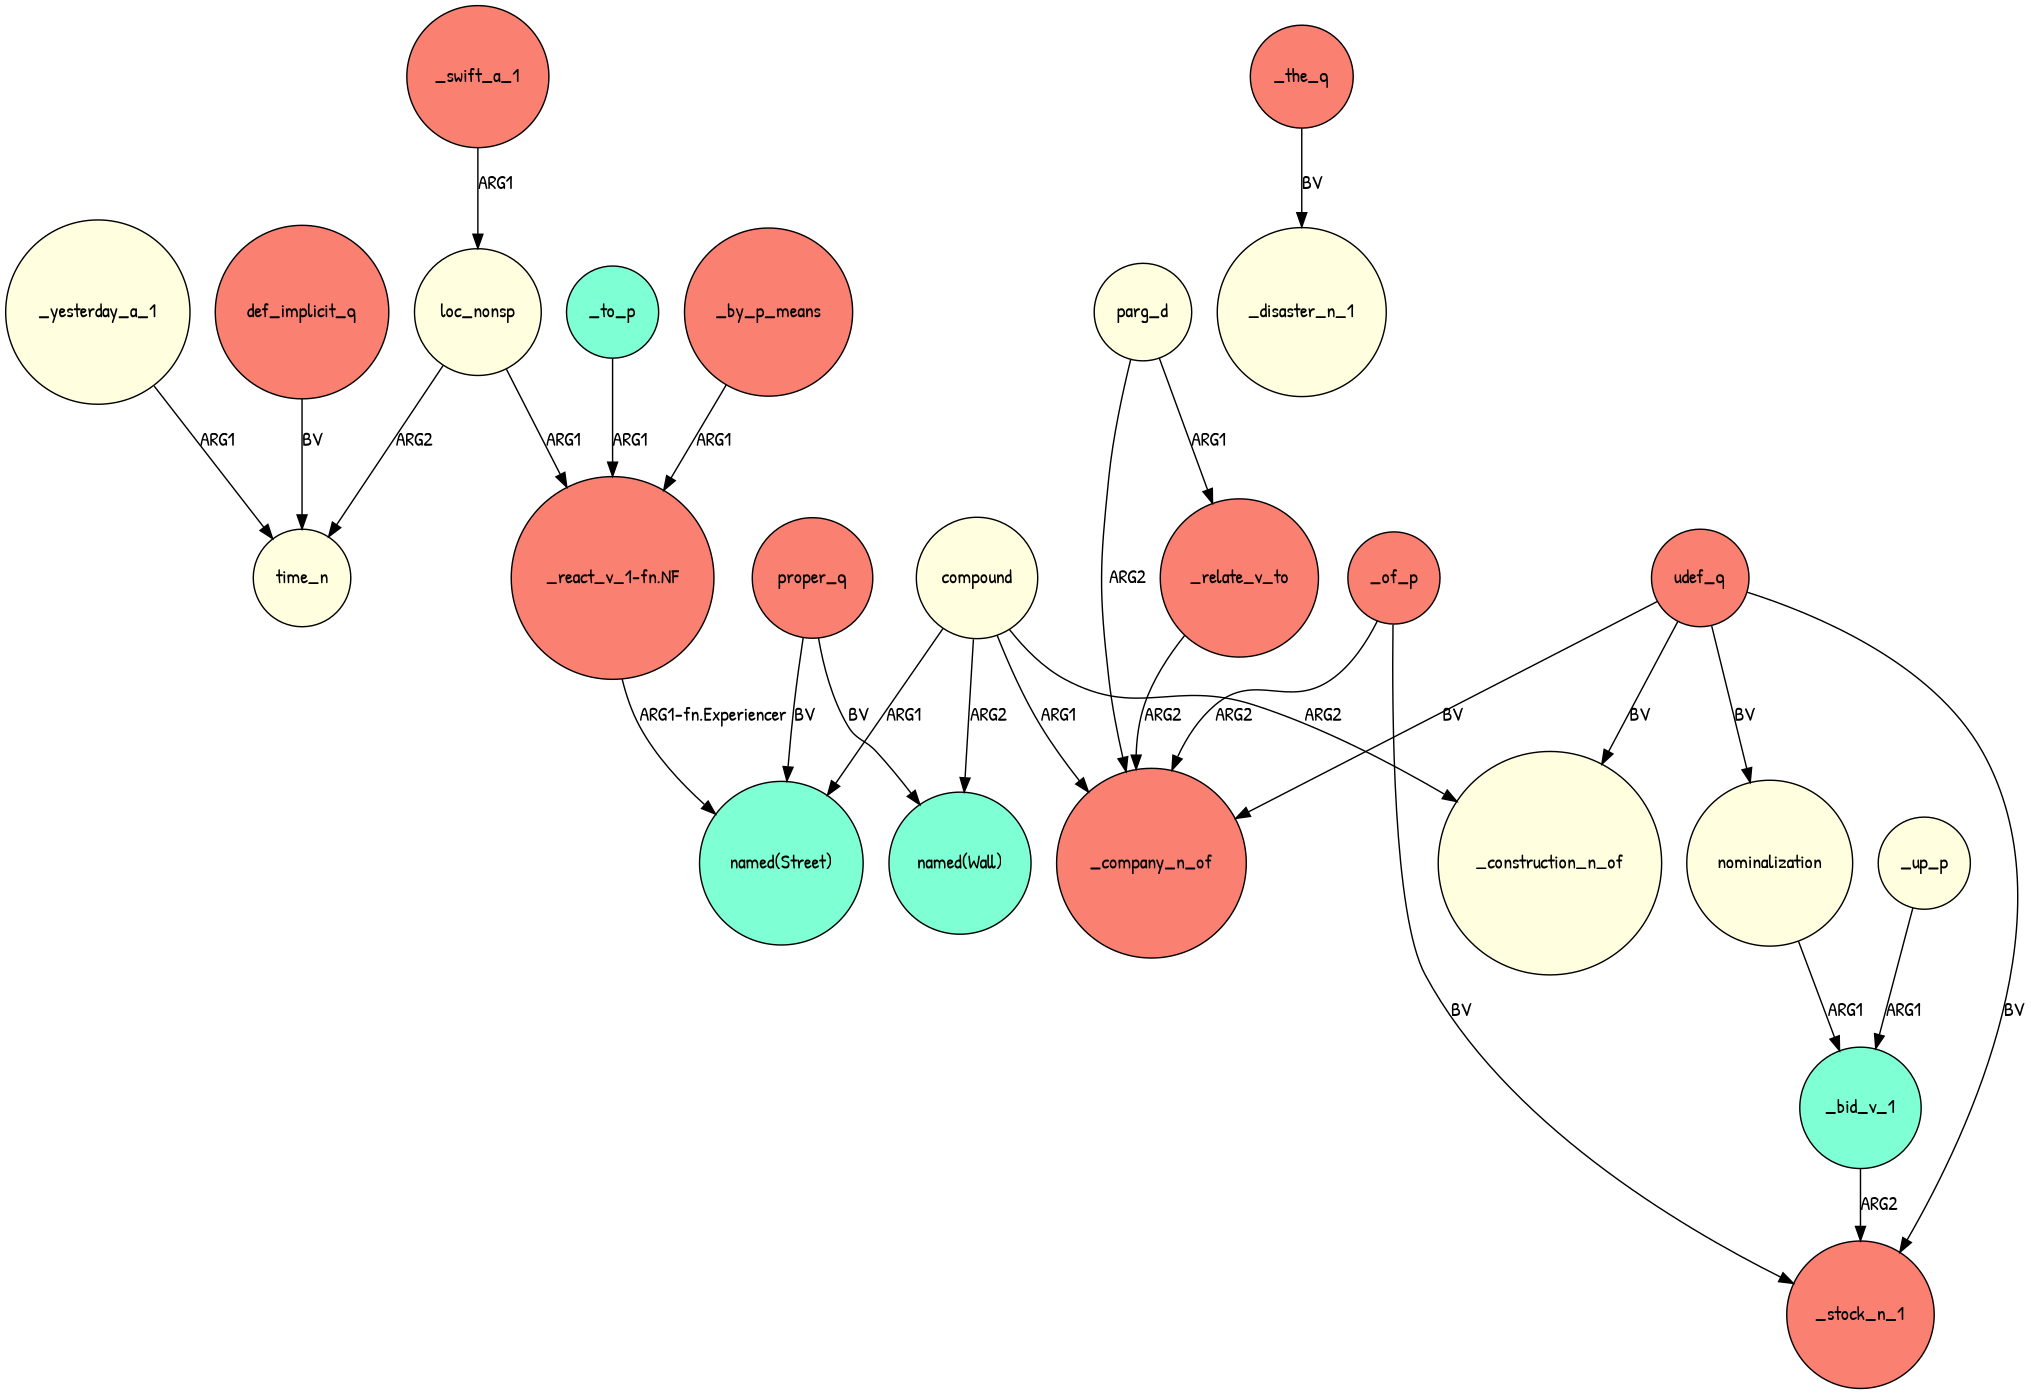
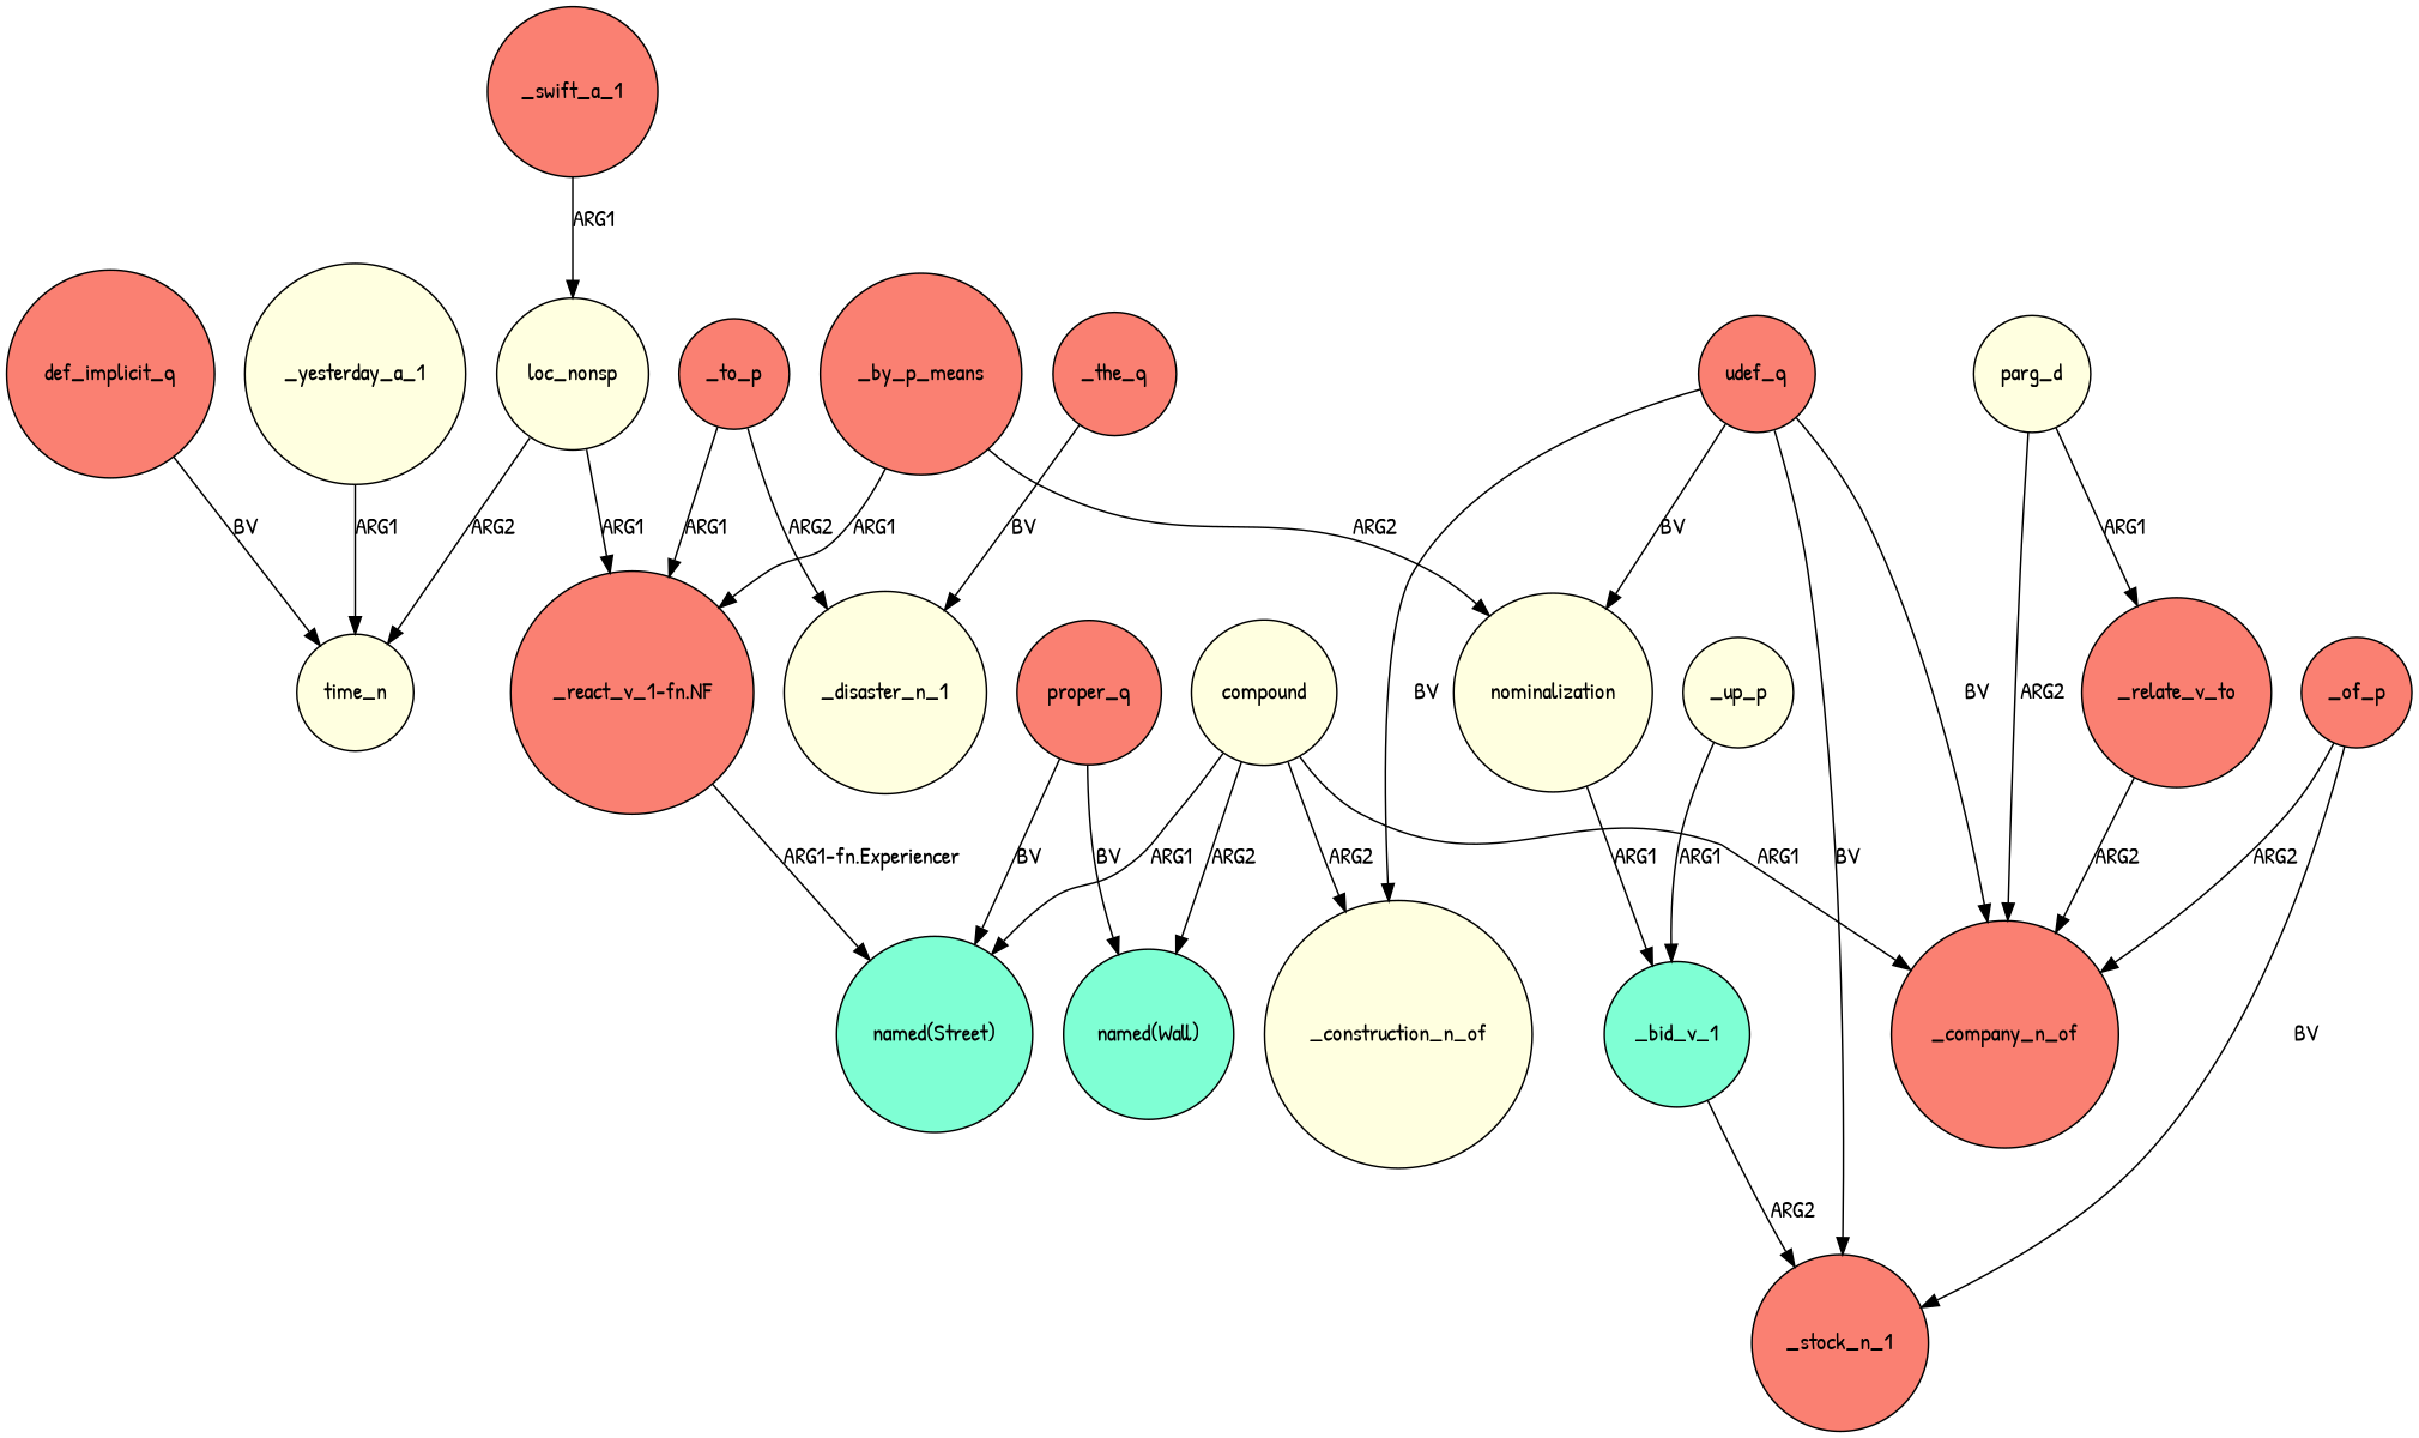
  digraph {
    fontname="Patrick Hand"
    node [fillcolor=salmon fontname="Patrick Hand" shape=circle style=filled]
    edge [fontname="Patrick Hand"]
    _yesterday_a_1 [fillcolor=lightyellow]
    time_n [fillcolor=lightyellow]
    _bid_v_1 [fillcolor=aquamarine]
    _stock_n_1
    _disaster_n_1 [fillcolor=lightyellow]
    _the_q
    nominalization [fillcolor=lightyellow]
    _by_p_means
    "_react_v_1-fn.NF"
    "named(Street)" [fillcolor=aquamarine]
    compound [fillcolor=lightyellow]
    "named(Wall)" [fillcolor=aquamarine]
    _company_n_of
    _construction_n_of [fillcolor=lightyellow]
    proper_q
    parg_d [fillcolor=lightyellow]
    _relate_v_to
-   _to_p [fillcolor=aquamarine]
+   _to_p
    loc_nonsp [fillcolor=lightyellow]
    _of_p
    udef_q
    _up_p [fillcolor=lightyellow]
    _swift_a_1
    def_implicit_q
    _yesterday_a_1 -> time_n [label=ARG1]
    _bid_v_1 -> _stock_n_1 [label=ARG2]
    _the_q -> _disaster_n_1 [label=BV]
    nominalization -> _bid_v_1 [label=ARG1]
+   _by_p_means -> nominalization [label=ARG2]
    _by_p_means -> "_react_v_1-fn.NF" [label=ARG1]
    "_react_v_1-fn.NF" -> "named(Street)" [label="ARG1-fn.Experiencer"]
    compound -> "named(Street)" [label=ARG1]
    compound -> "named(Wall)" [label=ARG2]
    compound -> _company_n_of [label=ARG1]
    compound -> _construction_n_of [label=ARG2]
    proper_q -> "named(Street)" [label=BV]
    proper_q -> "named(Wall)" [label=BV]
    parg_d -> _company_n_of [label=ARG2]
    parg_d -> _relate_v_to [label=ARG1]
    _relate_v_to -> _company_n_of [label=ARG2]
+   _to_p -> _disaster_n_1 [label=ARG2]
    _to_p -> "_react_v_1-fn.NF" [label=ARG1]
    loc_nonsp -> time_n [label=ARG2]
    loc_nonsp -> "_react_v_1-fn.NF" [label=ARG1]
    _of_p -> _stock_n_1 [label=BV]
    _of_p -> _company_n_of [label=ARG2]
    udef_q -> _stock_n_1 [label=BV]
    udef_q -> nominalization [label=BV]
    udef_q -> _company_n_of [label=BV]
    udef_q -> _construction_n_of [label=BV]
    _up_p -> _bid_v_1 [label=ARG1]
    _swift_a_1 -> loc_nonsp [label=ARG1]
    def_implicit_q -> time_n [label=BV]
  }
